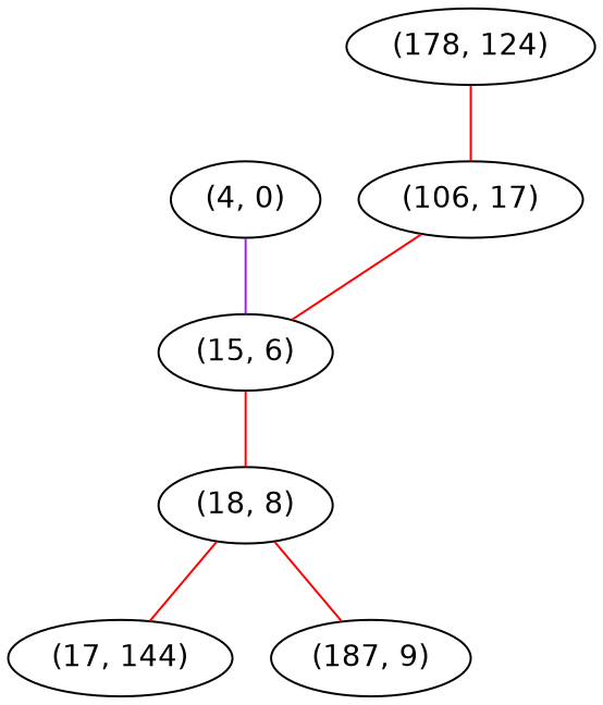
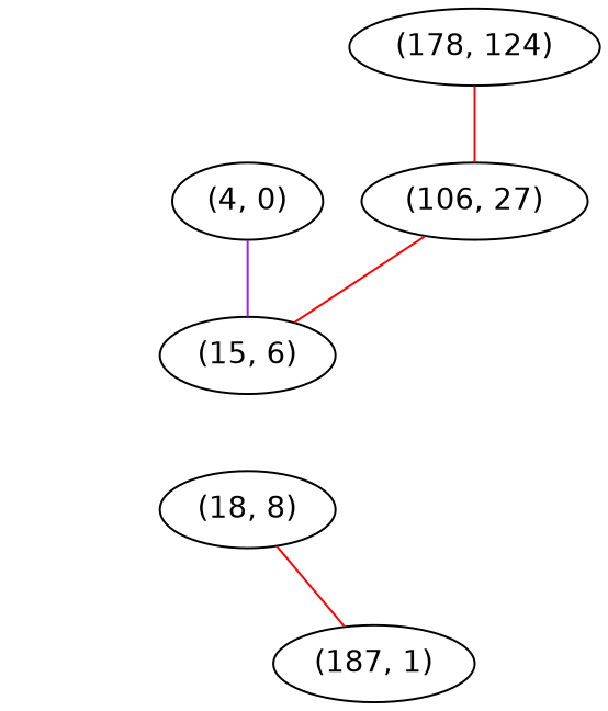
  graph {
    fontname="DejaVu Sans"
    node [fontname="DejaVu Sans"]
    edge [color=red fontname="DejaVu Sans" weight=1]
    n1 [label="(4, 0)"]
    "(15, 6)"
    "(18, 8)"
    n4 [label="(178, 124)"]
-   "(106, 27)" [label="(106, 17)"]
-   "(17, 144)"
-   "(187, 9)"
+   "(106, 27)"
+   "(187, 9)" [label="(187, 1)"]
    n1 -- "(15, 6)" [color=purple weight=4]
-   "(15, 6)" -- "(18, 8)"
-   "(18, 8)" -- "(17, 144)"
    "(18, 8)" -- "(187, 9)"
    n4 -- "(106, 27)"
    "(106, 27)" -- "(15, 6)"
  }
